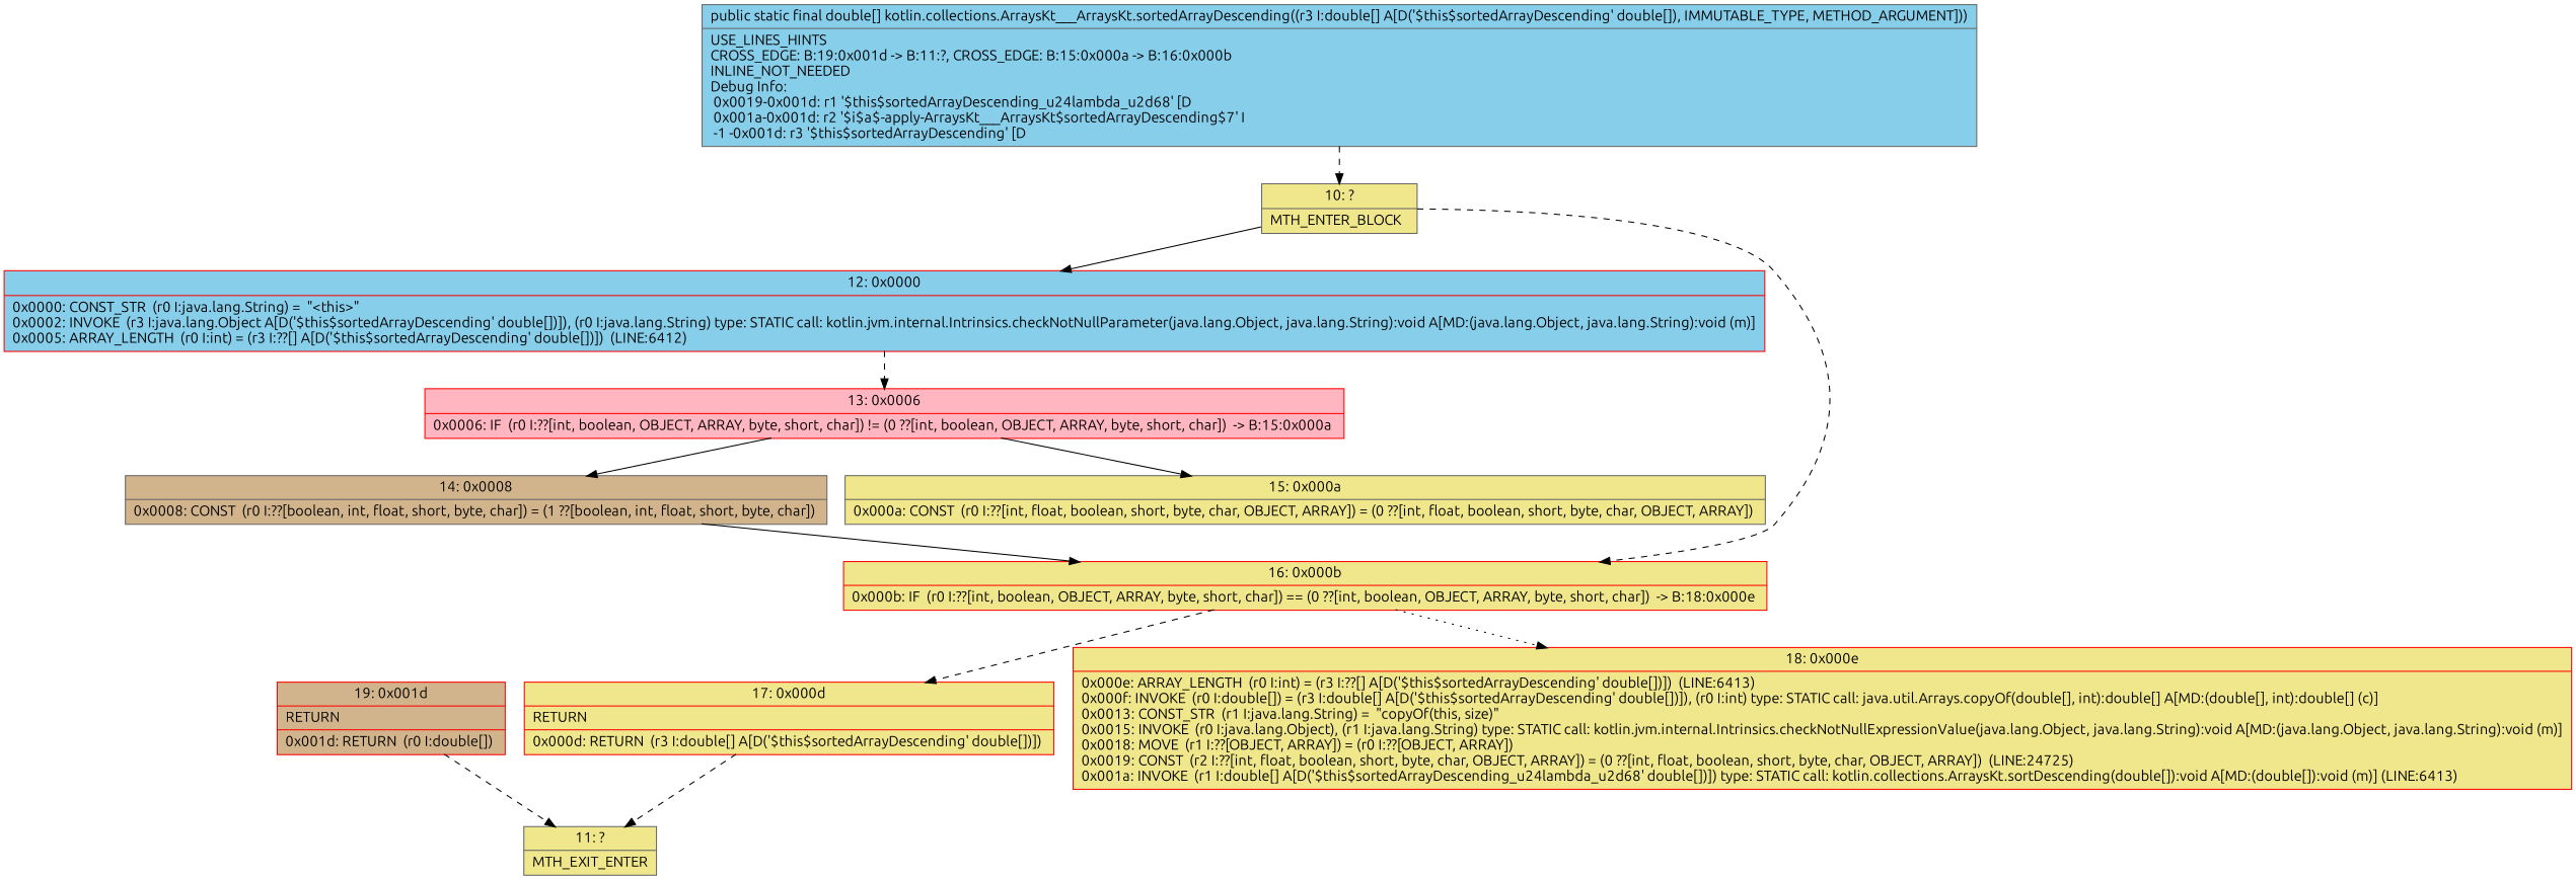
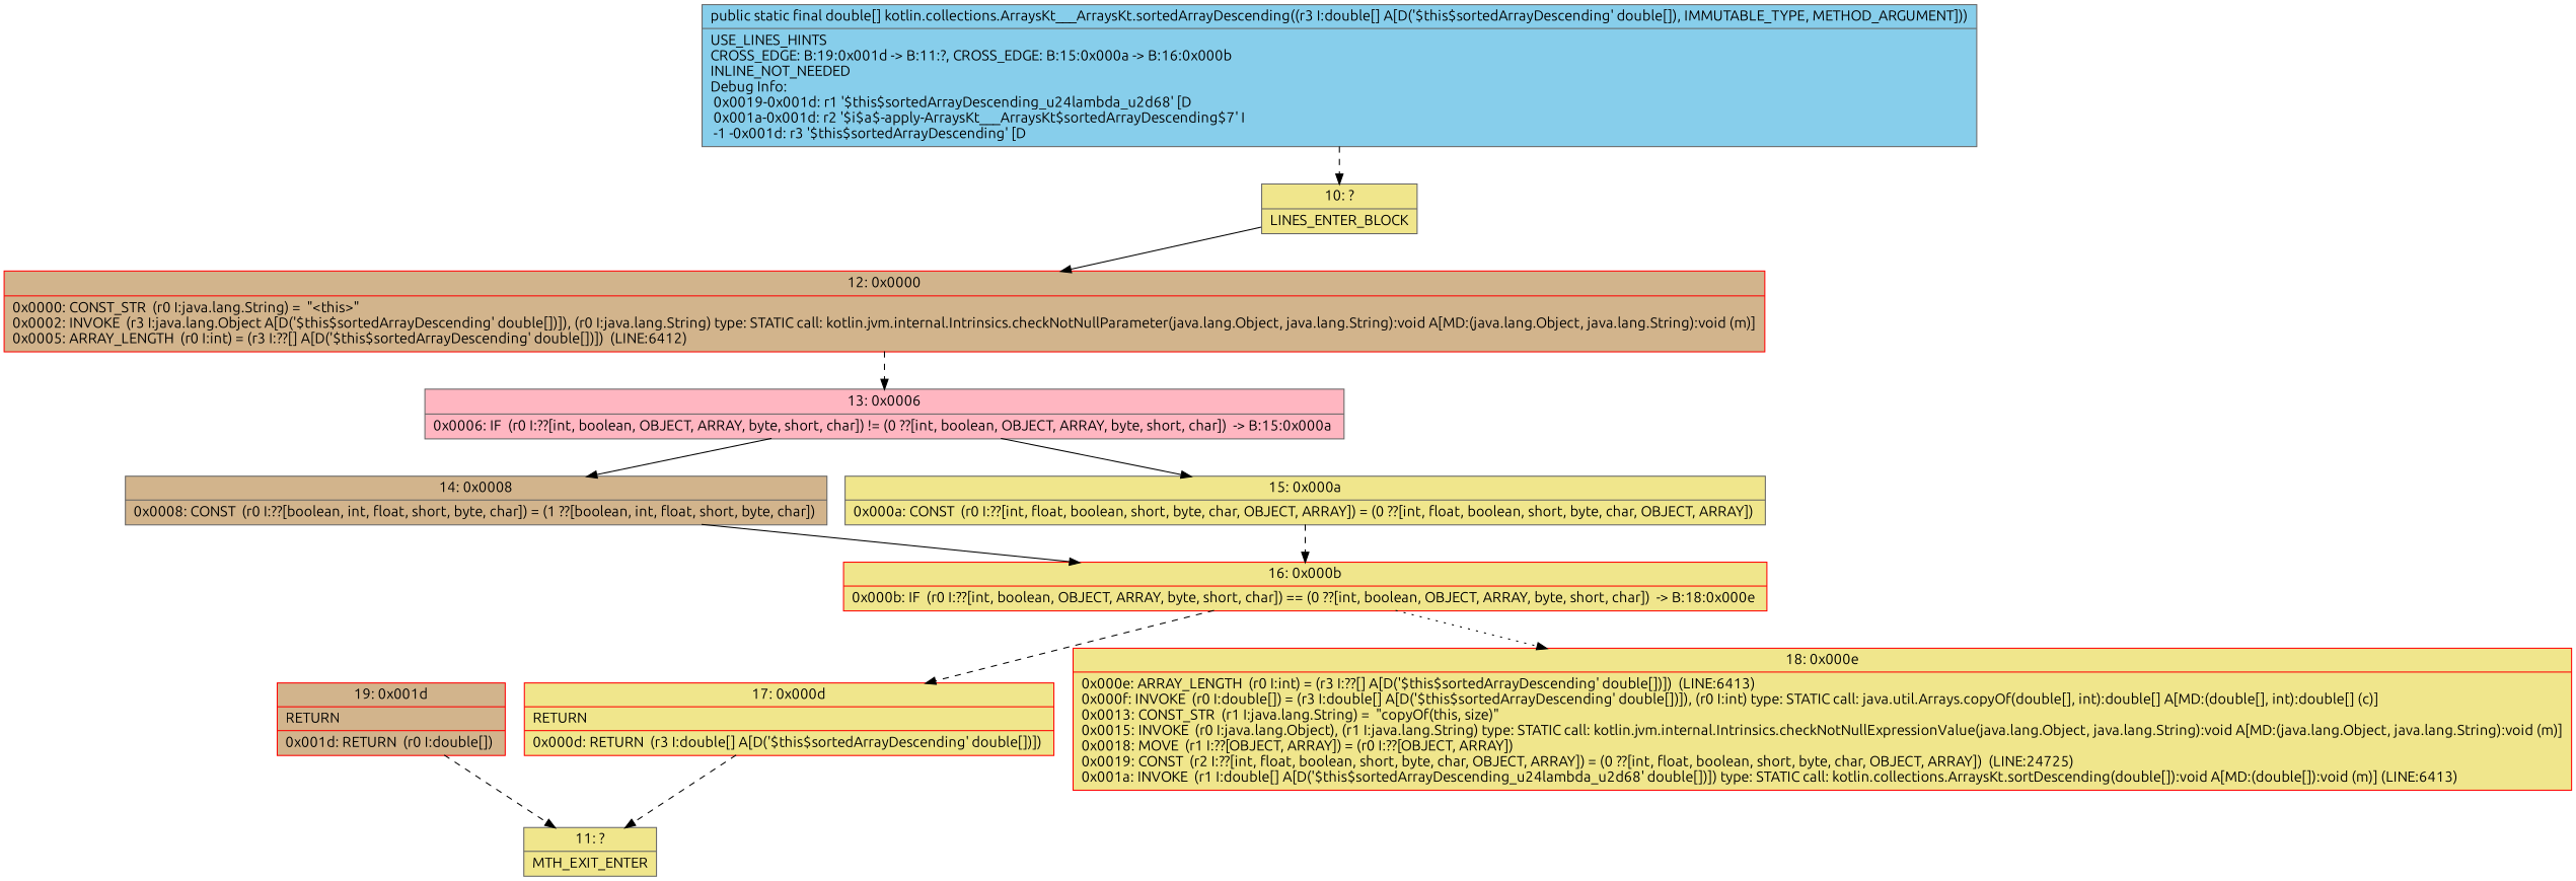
  digraph {
    fontname=Ubuntu
    node [color=gray40 fillcolor=khaki fontname=Ubuntu shape=record style=filled]
    edge [fontname=Ubuntu style=dashed]
-   n1 [label="{10\:\ ?|MTH_ENTER_BLOCK\l}"]
-   n2 [color=red fillcolor=skyblue label="{12\:\ 0x0000|0x0000: CONST_STR  (r0 I:java.lang.String) =  \"\<this\>\" \l0x0002: INVOKE  (r3 I:java.lang.Object A[D('$this$sortedArrayDescending' double[])]), (r0 I:java.lang.String) type: STATIC call: kotlin.jvm.internal.Intrinsics.checkNotNullParameter(java.lang.Object, java.lang.String):void A[MD:(java.lang.Object, java.lang.String):void (m)]\l0x0005: ARRAY_LENGTH  (r0 I:int) = (r3 I:??[] A[D('$this$sortedArrayDescending' double[])])  (LINE:6412)\l}"]
-   n3 [color=red fillcolor=lightpink label="{13\:\ 0x0006|0x0006: IF  (r0 I:??[int, boolean, OBJECT, ARRAY, byte, short, char]) != (0 ??[int, boolean, OBJECT, ARRAY, byte, short, char])  \-\> B:15:0x000a \l}"]
+   n1 [label="{10\:\ ?|LINES_ENTER_BLOCK\l}"]
+   n2 [color=red fillcolor=tan label="{12\:\ 0x0000|0x0000: CONST_STR  (r0 I:java.lang.String) =  \"\<this\>\" \l0x0002: INVOKE  (r3 I:java.lang.Object A[D('$this$sortedArrayDescending' double[])]), (r0 I:java.lang.String) type: STATIC call: kotlin.jvm.internal.Intrinsics.checkNotNullParameter(java.lang.Object, java.lang.String):void A[MD:(java.lang.Object, java.lang.String):void (m)]\l0x0005: ARRAY_LENGTH  (r0 I:int) = (r3 I:??[] A[D('$this$sortedArrayDescending' double[])])  (LINE:6412)\l}"]
+   n3 [fillcolor=lightpink label="{13\:\ 0x0006|0x0006: IF  (r0 I:??[int, boolean, OBJECT, ARRAY, byte, short, char]) != (0 ??[int, boolean, OBJECT, ARRAY, byte, short, char])  \-\> B:15:0x000a \l}"]
    n4 [fillcolor=tan label="{14\:\ 0x0008|0x0008: CONST  (r0 I:??[boolean, int, float, short, byte, char]) = (1 ??[boolean, int, float, short, byte, char]) \l}"]
    n5 [label="{15\:\ 0x000a|0x000a: CONST  (r0 I:??[int, float, boolean, short, byte, char, OBJECT, ARRAY]) = (0 ??[int, float, boolean, short, byte, char, OBJECT, ARRAY]) \l}"]
    n6 [color=red label="{16\:\ 0x000b|0x000b: IF  (r0 I:??[int, boolean, OBJECT, ARRAY, byte, short, char]) == (0 ??[int, boolean, OBJECT, ARRAY, byte, short, char])  \-\> B:18:0x000e \l}"]
    n7 [color=red label="{17\:\ 0x000d|RETURN\l|0x000d: RETURN  (r3 I:double[] A[D('$this$sortedArrayDescending' double[])]) \l}"]
    n8 [color=red label="{18\:\ 0x000e|0x000e: ARRAY_LENGTH  (r0 I:int) = (r3 I:??[] A[D('$this$sortedArrayDescending' double[])])  (LINE:6413)\l0x000f: INVOKE  (r0 I:double[]) = (r3 I:double[] A[D('$this$sortedArrayDescending' double[])]), (r0 I:int) type: STATIC call: java.util.Arrays.copyOf(double[], int):double[] A[MD:(double[], int):double[] (c)]\l0x0013: CONST_STR  (r1 I:java.lang.String) =  \"copyOf(this, size)\" \l0x0015: INVOKE  (r0 I:java.lang.Object), (r1 I:java.lang.String) type: STATIC call: kotlin.jvm.internal.Intrinsics.checkNotNullExpressionValue(java.lang.Object, java.lang.String):void A[MD:(java.lang.Object, java.lang.String):void (m)]\l0x0018: MOVE  (r1 I:??[OBJECT, ARRAY]) = (r0 I:??[OBJECT, ARRAY]) \l0x0019: CONST  (r2 I:??[int, float, boolean, short, byte, char, OBJECT, ARRAY]) = (0 ??[int, float, boolean, short, byte, char, OBJECT, ARRAY])  (LINE:24725)\l0x001a: INVOKE  (r1 I:double[] A[D('$this$sortedArrayDescending_u24lambda_u2d68' double[])]) type: STATIC call: kotlin.collections.ArraysKt.sortDescending(double[]):void A[MD:(double[]):void (m)] (LINE:6413)\l}"]
    n9 [label="{11\:\ ?|MTH_EXIT_ENTER\l}"]
    n10 [color=red fillcolor=tan label="{19\:\ 0x001d|RETURN\l|0x001d: RETURN  (r0 I:double[]) \l}"]
    n11 [fillcolor=skyblue label="{public static final double[] kotlin.collections.ArraysKt___ArraysKt.sortedArrayDescending((r3 I:double[] A[D('$this$sortedArrayDescending' double[]), IMMUTABLE_TYPE, METHOD_ARGUMENT]))  | USE_LINES_HINTS\lCROSS_EDGE: B:19:0x001d \-\> B:11:?, CROSS_EDGE: B:15:0x000a \-\> B:16:0x000b\lINLINE_NOT_NEEDED\lDebug Info:\l  0x0019\-0x001d: r1 '$this$sortedArrayDescending_u24lambda_u2d68' [D\l  0x001a\-0x001d: r2 '$i$a$\-apply\-ArraysKt___ArraysKt$sortedArrayDescending$7' I\l  \-1 \-0x001d: r3 '$this$sortedArrayDescending' [D\l}"]
    n1 -> n2 [style=solid]
    n2 -> n3
    n3 -> n4 [style=solid]
    n3 -> n5 [style=solid]
    n4 -> n6 [style=solid]
-   n1 -> n6
+   n5 -> n6
    n6 -> n7
    n6 -> n8 [style=dotted]
    n7 -> n9
    n10 -> n9
    n11 -> n1
  }
